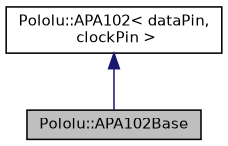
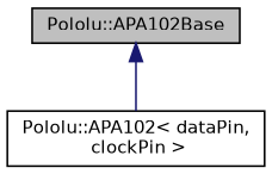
  digraph {
    node [color=black fontname=Helvetica fontsize=10 shape=record style=filled]
    n1 [fillcolor=grey75 fontcolor=black height=0.2 label="Pololu::APA102Base" width=0.4]
    n2 [fillcolor=white height=0.2 label="Pololu::APA102\< dataPin,\l clockPin \>" width=0.4]
-   n2 -> n1 [color=midnightblue dir=back fontname=Helvetica fontsize=10 labelfontname=Helvetica labelfontsize=10 style=solid]
+   n1 -> n2 [color=midnightblue dir=back fontname=Helvetica fontsize=10 labelfontname=Helvetica labelfontsize=10 style=solid]
  }
